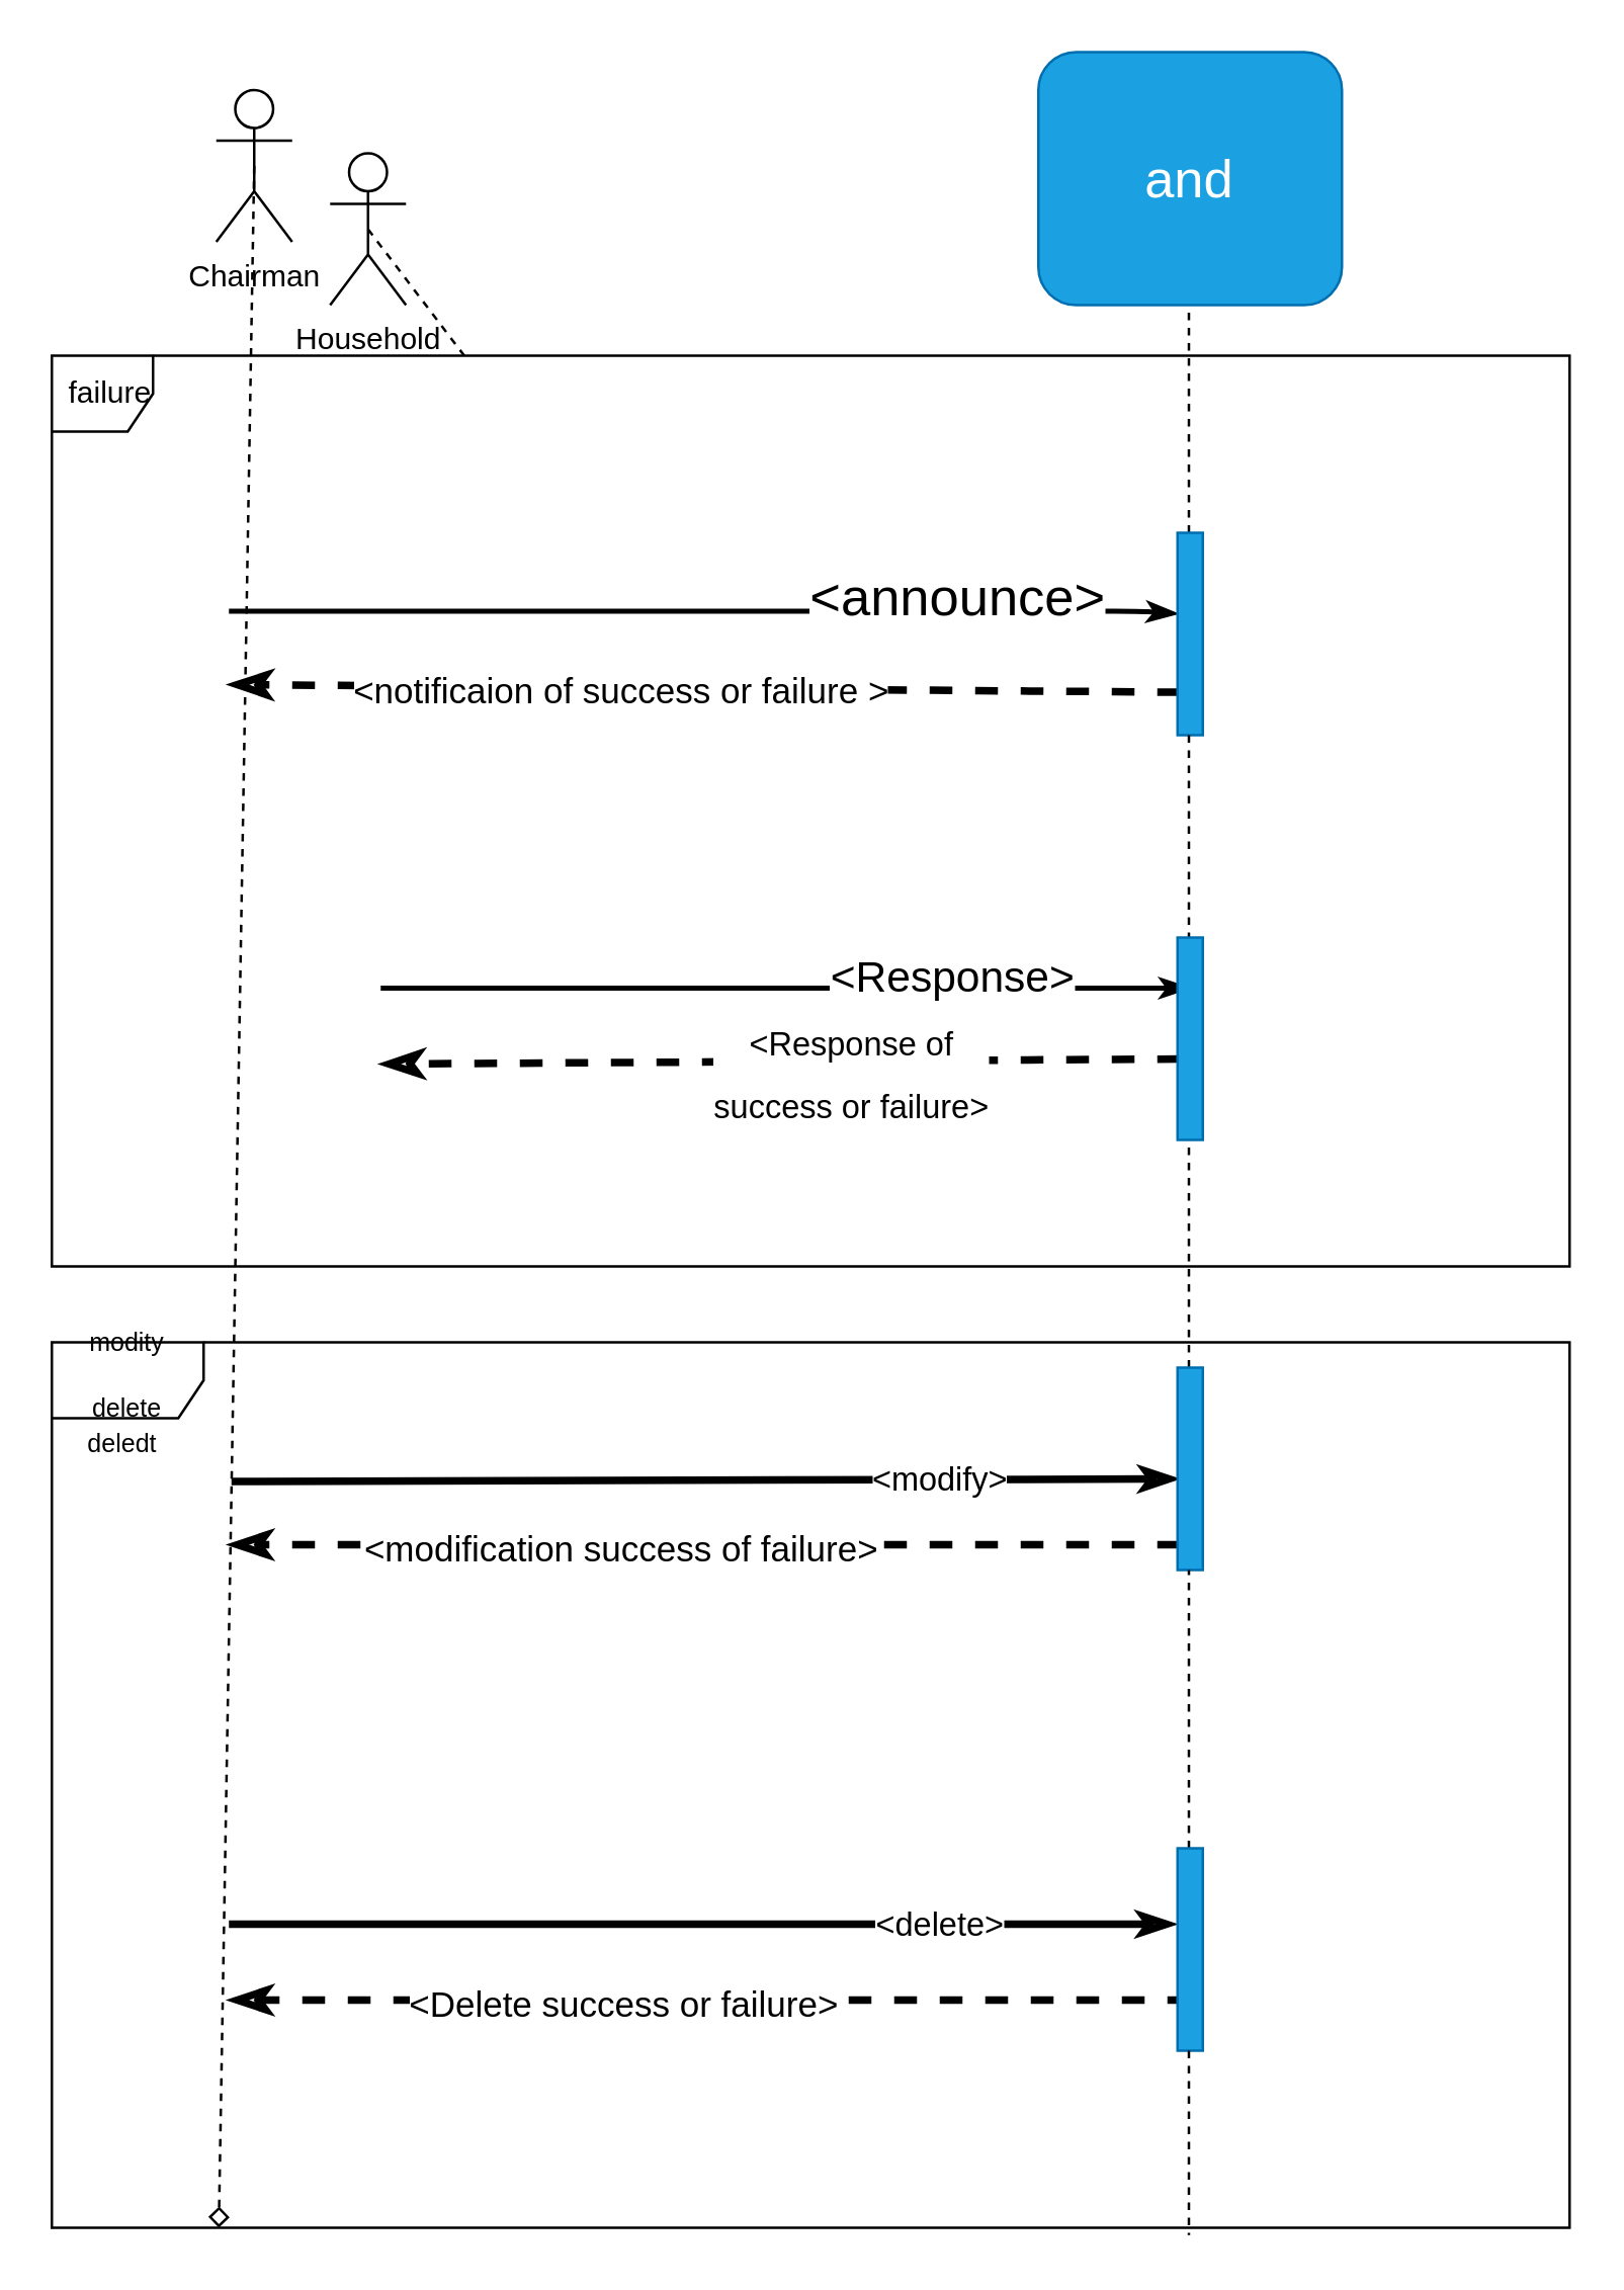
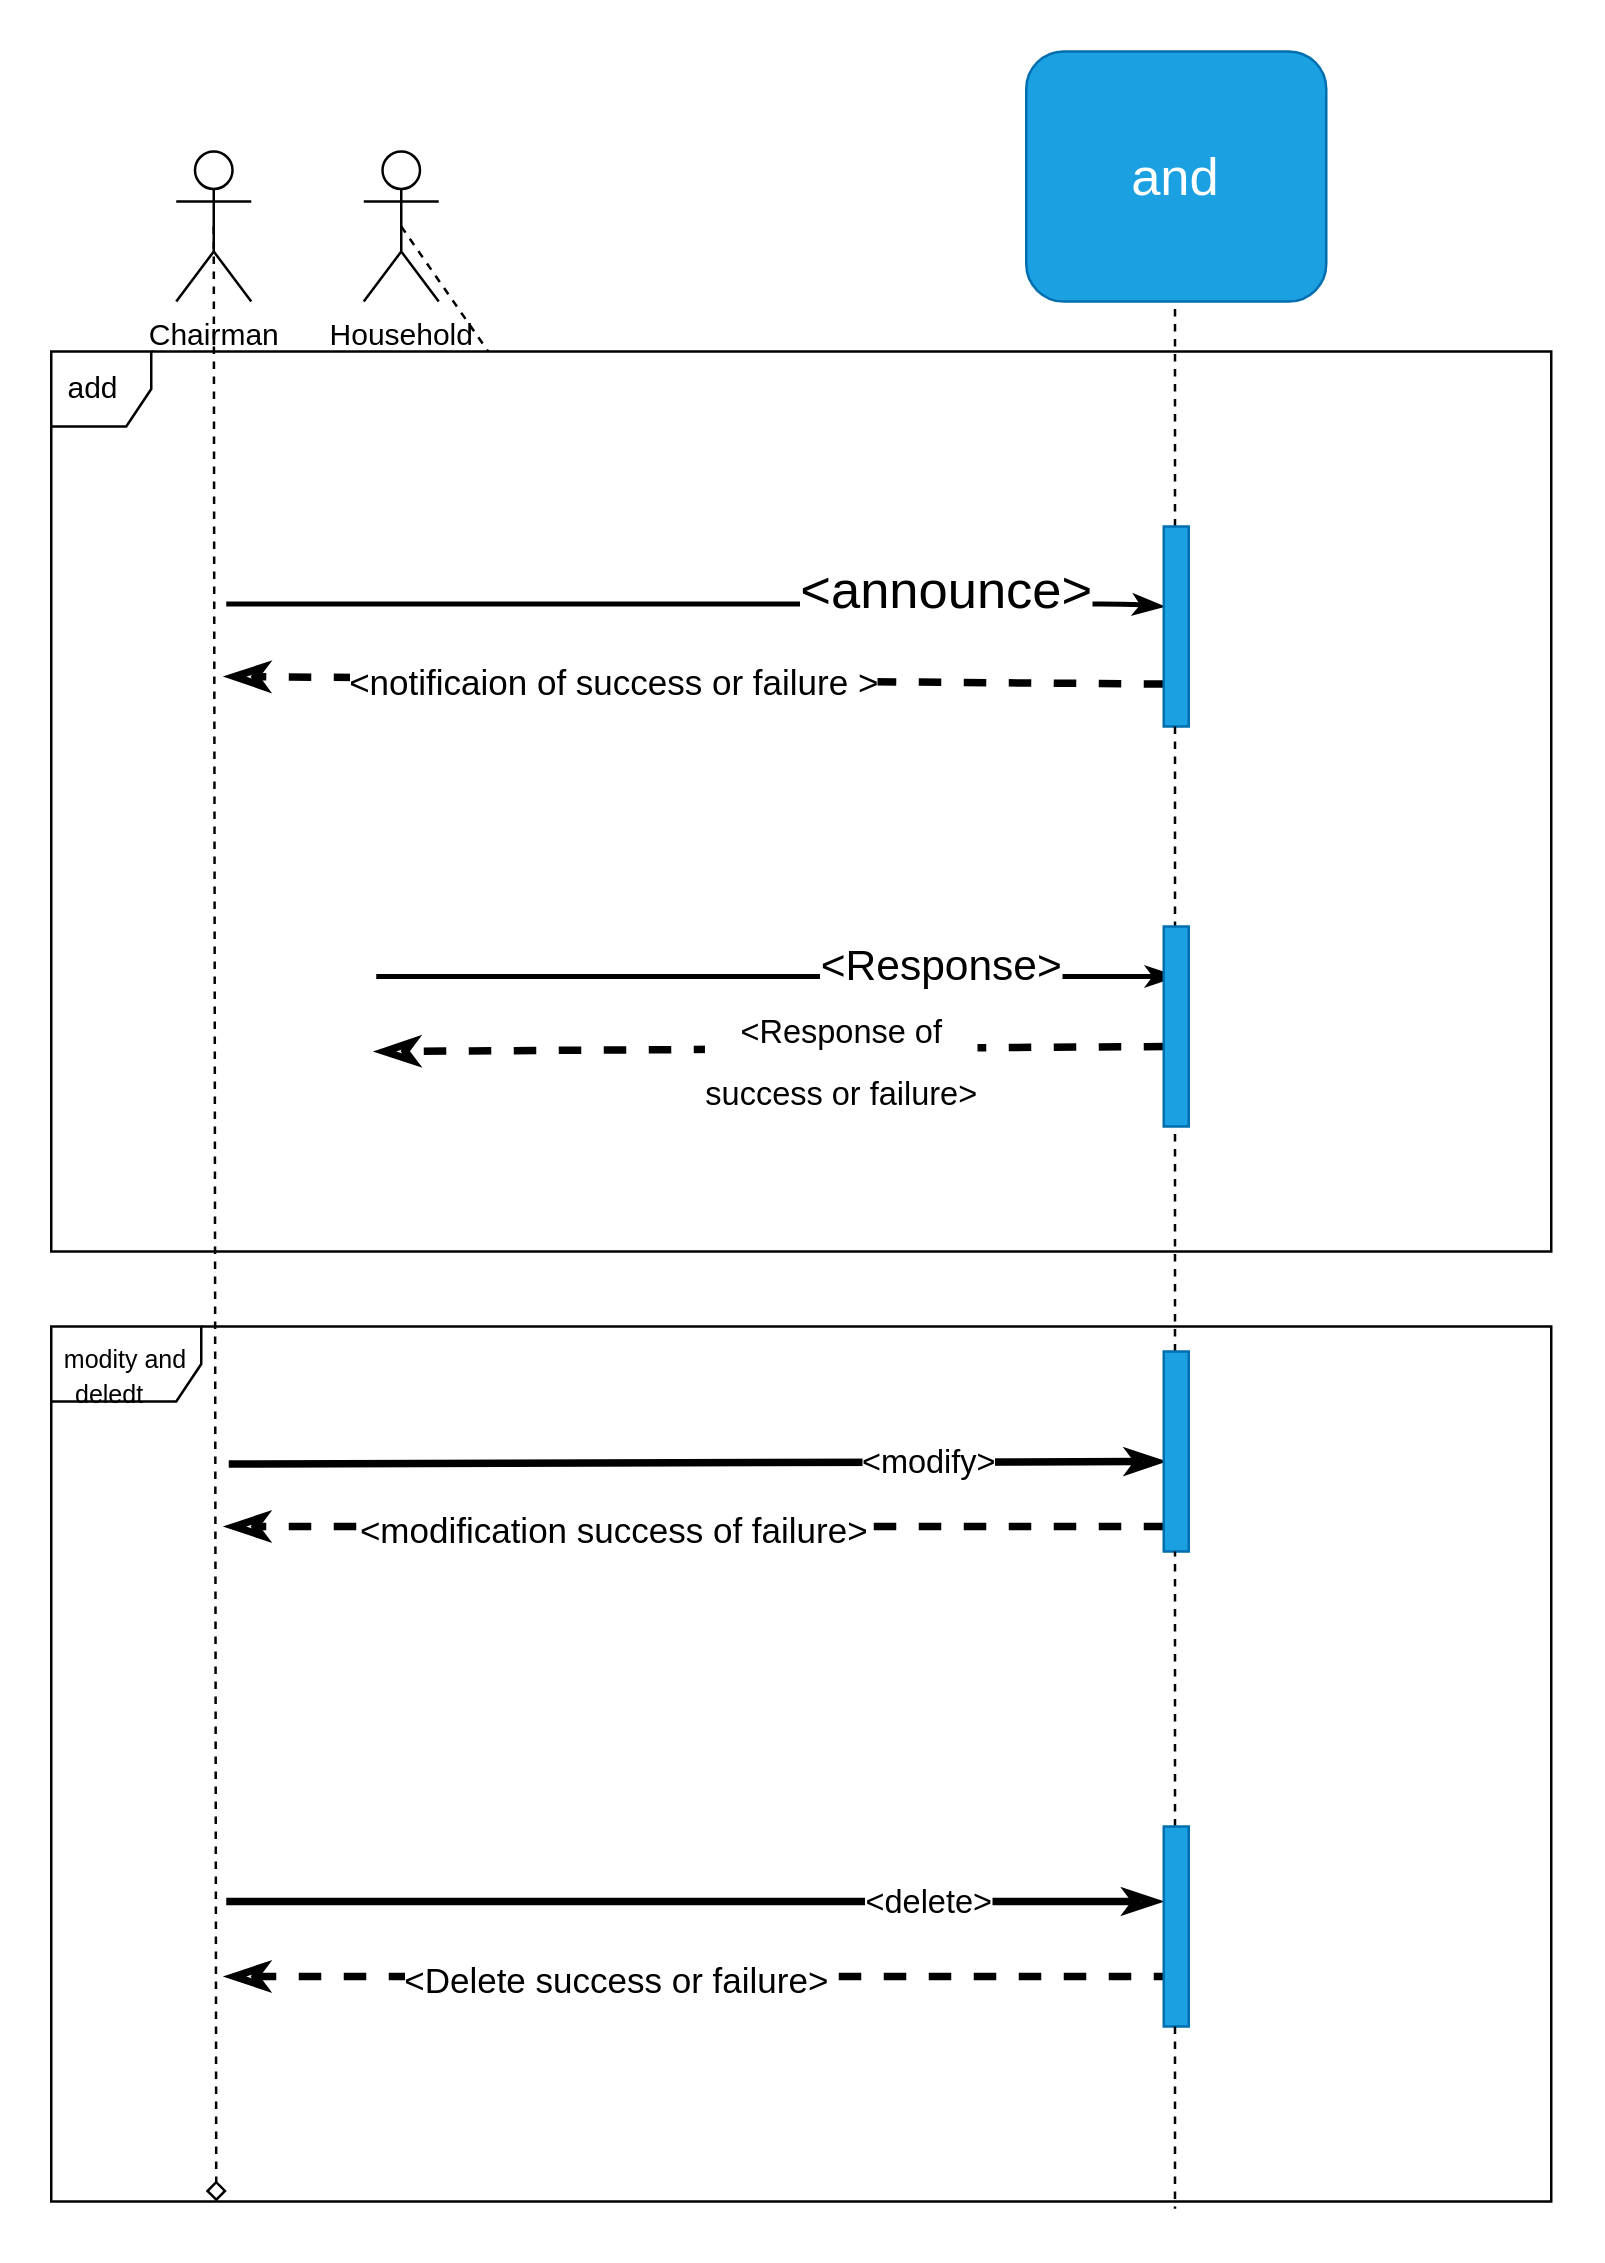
  <mxCell id="0" />
  <mxCell id="1" parent="0" />
- <mxCell id="2" value="Chairman&lt;br&gt;" style="shape=umlActor;verticalLabelPosition=bottom;verticalAlign=top;html=1;outlineConnect=0;" vertex="1" parent="1"><mxGeometry x="85" y="35" width="30" height="60" as="geometry" /></mxCell>
- <mxCell id="3" value="Household" style="shape=umlActor;verticalLabelPosition=bottom;verticalAlign=top;html=1;outlineConnect=0;" vertex="1" parent="1"><mxGeometry x="130" y="60" width="30" height="60" as="geometry" /></mxCell>
- <mxCell id="4" value="failure" style="shape=umlFrame;whiteSpace=wrap;html=1;width=40;height=30;boundedLbl=1;verticalAlign=middle;align=left;spacingLeft=5;" vertex="1" parent="1"><mxGeometry x="20" y="140" width="600" height="360" as="geometry" /></mxCell>
+ <mxCell id="2" value="Chairman&lt;br&gt;" style="shape=umlActor;verticalLabelPosition=bottom;verticalAlign=top;html=1;outlineConnect=0;" vertex="1" parent="1"><mxGeometry x="70" y="60" width="30" height="60" as="geometry" /></mxCell>
+ <mxCell id="3" value="Household" style="shape=umlActor;verticalLabelPosition=bottom;verticalAlign=top;html=1;outlineConnect=0;" vertex="1" parent="1"><mxGeometry x="145" y="60" width="30" height="60" as="geometry" /></mxCell>
+ <mxCell id="4" value="add" style="shape=umlFrame;whiteSpace=wrap;html=1;width=40;height=30;boundedLbl=1;verticalAlign=middle;align=left;spacingLeft=5;" vertex="1" parent="1"><mxGeometry x="20" y="140" width="600" height="360" as="geometry" /></mxCell>
  <mxCell id="5" value="&amp;lt;announce&amp;gt;" style="html=1;verticalAlign=bottom;endArrow=classicThin;fontSize=21;targetPerimeterSpacing=30;entryX=0;entryY=0.4;entryDx=0;entryDy=0;entryPerimeter=0;endFill=1;strokeWidth=2;" edge="1" parent="1" target="13"><mxGeometry x="0.536" y="-9" relative="1" as="geometry"><mxPoint x="90" y="241" as="sourcePoint" /><mxPoint x="454.5" y="241.04" as="targetPoint" /><Array as="points"><mxPoint x="450" y="241" /></Array><mxPoint as="offset" /></mxGeometry></mxCell>
  <mxCell id="6" value="&lt;font style=&quot;font-size: 14px;&quot;&gt;&amp;lt;notificaion of success or failure &amp;gt;&lt;/font&gt;" style="html=1;verticalAlign=bottom;endArrow=classicThin;dashed=1;endSize=8;exitX=0.1;exitY=0.788;fontSize=21;endFill=0;strokeWidth=3;exitDx=0;exitDy=0;exitPerimeter=0;" edge="1" parent="1" source="13"><mxGeometry x="0.178" y="14" relative="1" as="geometry"><mxPoint x="90" y="270" as="targetPoint" /><mxPoint as="offset" /><mxPoint x="461" y="270" as="sourcePoint" /></mxGeometry></mxCell>
  <mxCell id="7" value="&lt;font style=&quot;font-size: 17px;&quot;&gt;&amp;lt;Response&amp;gt;&lt;/font&gt;" style="html=1;verticalAlign=bottom;endArrow=classicThin;fontSize=21;targetPerimeterSpacing=30;entryX=0.5;entryY=0.25;entryDx=0;entryDy=0;entryPerimeter=0;endFill=1;strokeWidth=2;" edge="1" parent="1" target="15"><mxGeometry x="0.412" y="-9" relative="1" as="geometry"><mxPoint x="150" y="390" as="sourcePoint" /><mxPoint x="427.5" y="390.04" as="targetPoint" /><Array as="points"><mxPoint x="423" y="390" /></Array><mxPoint as="offset" /></mxGeometry></mxCell>
  <mxCell id="8" value="&lt;font style=&quot;font-size: 13px;&quot;&gt;&amp;lt;Response of&lt;br&gt;success or failure&amp;gt;&lt;/font&gt;" style="html=1;verticalAlign=bottom;endArrow=classicThin;dashed=1;endSize=8;fontSize=21;targetPerimeterSpacing=0;endFill=0;strokeWidth=3;exitX=0.1;exitY=0.6;exitDx=0;exitDy=0;exitPerimeter=0;" edge="1" parent="1" source="15"><mxGeometry x="-0.176" y="30" relative="1" as="geometry"><mxPoint x="150" y="420" as="targetPoint" /><mxPoint x="445" y="420" as="sourcePoint" /><mxPoint as="offset" /></mxGeometry></mxCell>
  <mxCell id="9" style="edgeStyle=none;html=1;dashed=1;fontSize=10;endArrow=none;endFill=0;targetPerimeterSpacing=0;exitX=0.5;exitY=0.5;exitDx=0;exitDy=0;exitPerimeter=0;" edge="1" parent="1" source="3" target="4"><mxGeometry relative="1" as="geometry"><mxPoint x="150" y="970" as="targetPoint" /><mxPoint x="145.181" y="170" as="sourcePoint" /></mxGeometry></mxCell>
  <mxCell id="10" style="edgeStyle=none;html=1;dashed=1;fontSize=10;endArrow=diamond;endFill=0;targetPerimeterSpacing=0;exitX=0.5;exitY=0.5;exitDx=0;exitDy=0;exitPerimeter=0;entryX=0.11;entryY=1;entryDx=0;entryDy=0;entryPerimeter=0;" edge="1" parent="1" source="2" target="17"><mxGeometry relative="1" as="geometry"><mxPoint x="87.5" y="960" as="targetPoint" /><mxPoint x="82.5" y="130" as="sourcePoint" /></mxGeometry></mxCell>
  <mxCell id="11" value="&lt;font style=&quot;font-size: 21px;&quot;&gt;and&lt;/font&gt;" style="rounded=1;whiteSpace=wrap;html=1;fillColor=#1ba1e2;fontColor=#ffffff;strokeColor=#006EAF;" vertex="1" parent="1"><mxGeometry x="410" y="20" width="120" height="100" as="geometry" /></mxCell>
  <mxCell id="12" style="edgeStyle=none;html=1;entryX=0.5;entryY=1;entryDx=0;entryDy=0;fontSize=21;dashed=1;endArrow=none;endFill=0;" edge="1" parent="1"><mxGeometry relative="1" as="geometry"><mxPoint x="469.5" y="210" as="sourcePoint" /><mxPoint x="469.5" y="120" as="targetPoint" /></mxGeometry></mxCell>
  <mxCell id="13" value="" style="html=1;points=[];perimeter=orthogonalPerimeter;fontSize=21;fillColor=#1ba1e2;fontColor=#ffffff;strokeColor=#006EAF;" vertex="1" parent="1"><mxGeometry x="465" y="210" width="10" height="80" as="geometry" /></mxCell>
  <mxCell id="14" style="edgeStyle=none;html=1;dashed=1;fontSize=21;endArrow=none;endFill=0;targetPerimeterSpacing=0;" edge="1" parent="1"><mxGeometry relative="1" as="geometry"><mxPoint x="469.5" y="290" as="sourcePoint" /><mxPoint x="469.5" y="370" as="targetPoint" /></mxGeometry></mxCell>
  <mxCell id="15" value="" style="html=1;points=[];perimeter=orthogonalPerimeter;fontSize=21;fillColor=#1ba1e2;fontColor=#ffffff;strokeColor=#006EAF;" vertex="1" parent="1"><mxGeometry x="465" y="370" width="10" height="80" as="geometry" /></mxCell>
  <mxCell id="16" style="edgeStyle=none;html=1;strokeWidth=1;fontSize=13;endArrow=none;endFill=0;targetPerimeterSpacing=0;dashed=1;" edge="1" parent="1"><mxGeometry relative="1" as="geometry"><mxPoint x="469.5" y="540" as="sourcePoint" /><mxPoint x="469.5" y="450" as="targetPoint" /></mxGeometry></mxCell>
- <mxCell id="17" value="&lt;font style=&quot;font-size: 10px;&quot;&gt;modity delete&lt;br&gt;&lt;div style=&quot;text-align: right;&quot;&gt;&lt;span style=&quot;background-color: initial;&quot;&gt;deledt&lt;/span&gt;&lt;span style=&quot;background-color: initial; white-space: pre;&quot;&gt;&#09;&lt;/span&gt;&lt;/div&gt;&lt;/font&gt;" style="shape=umlFrame;whiteSpace=wrap;html=1;fontSize=21;" vertex="1" parent="1"><mxGeometry x="20" y="530" width="600" height="350" as="geometry" /></mxCell>
+ <mxCell id="17" value="&lt;font style=&quot;font-size: 10px;&quot;&gt;modity and&lt;br&gt;&lt;div style=&quot;text-align: right;&quot;&gt;&lt;span style=&quot;background-color: initial;&quot;&gt;deledt&lt;/span&gt;&lt;span style=&quot;background-color: initial; white-space: pre;&quot;&gt;&#09;&lt;/span&gt;&lt;/div&gt;&lt;/font&gt;" style="shape=umlFrame;whiteSpace=wrap;html=1;fontSize=21;" vertex="1" parent="1"><mxGeometry x="20" y="530" width="600" height="350" as="geometry" /></mxCell>
  <mxCell id="18" style="edgeStyle=none;html=1;strokeWidth=3;fontSize=13;endArrow=classicThin;endFill=0;targetPerimeterSpacing=0;entryX=0;entryY=0.55;entryDx=0;entryDy=0;entryPerimeter=0;" edge="1" parent="1" target="24"><mxGeometry relative="1" as="geometry"><mxPoint x="91" y="585" as="sourcePoint" /><mxPoint x="456" y="585" as="targetPoint" /></mxGeometry></mxCell>
  <mxCell id="19" value="&amp;lt;modify&amp;gt;" style="edgeLabel;html=1;align=center;verticalAlign=middle;resizable=0;points=[];fontSize=13;" vertex="1" connectable="0" parent="18"><mxGeometry x="0.495" y="1" relative="1" as="geometry"><mxPoint as="offset" /></mxGeometry></mxCell>
  <mxCell id="20" value="&lt;span style=&quot;font-size: 14px;&quot;&gt;&amp;lt;modification success of failure&amp;gt;&lt;/span&gt;" style="html=1;verticalAlign=bottom;endArrow=classicThin;dashed=1;endSize=8;exitX=0.1;exitY=0.875;fontSize=21;endFill=0;strokeWidth=3;exitDx=0;exitDy=0;exitPerimeter=0;" edge="1" parent="1" source="24"><mxGeometry x="0.178" y="14" relative="1" as="geometry"><mxPoint x="90" y="610" as="targetPoint" /><mxPoint x="455" y="610" as="sourcePoint" /><mxPoint as="offset" /></mxGeometry></mxCell>
  <mxCell id="21" style="edgeStyle=none;html=1;strokeWidth=3;fontSize=13;endArrow=classicThin;endFill=0;targetPerimeterSpacing=0;entryX=-0.1;entryY=0.375;entryDx=0;entryDy=0;entryPerimeter=0;" edge="1" parent="1" target="26"><mxGeometry relative="1" as="geometry"><mxPoint x="90" y="760" as="sourcePoint" /><mxPoint x="455" y="760" as="targetPoint" /></mxGeometry></mxCell>
  <mxCell id="22" value="&amp;lt;delete&amp;gt;" style="edgeLabel;html=1;align=center;verticalAlign=middle;resizable=0;points=[];fontSize=13;" vertex="1" connectable="0" parent="21"><mxGeometry x="0.495" y="1" relative="1" as="geometry"><mxPoint as="offset" /></mxGeometry></mxCell>
  <mxCell id="23" value="&lt;span style=&quot;font-size: 14px;&quot;&gt;&amp;lt;Delete success or failure&amp;gt;&lt;/span&gt;" style="html=1;verticalAlign=bottom;endArrow=classicThin;dashed=1;endSize=8;exitX=0.5;exitY=0.75;fontSize=21;endFill=0;strokeWidth=3;exitDx=0;exitDy=0;exitPerimeter=0;" edge="1" parent="1" source="26"><mxGeometry x="0.178" y="14" relative="1" as="geometry"><mxPoint x="90" y="790" as="targetPoint" /><mxPoint x="445" y="790" as="sourcePoint" /><mxPoint as="offset" /></mxGeometry></mxCell>
  <mxCell id="24" value="" style="html=1;points=[];perimeter=orthogonalPerimeter;fontSize=21;fillColor=#1ba1e2;fontColor=#ffffff;strokeColor=#006EAF;" vertex="1" parent="1"><mxGeometry x="465" y="540" width="10" height="80" as="geometry" /></mxCell>
  <mxCell id="25" style="edgeStyle=none;html=1;dashed=1;strokeWidth=1;fontSize=13;endArrow=none;endFill=0;targetPerimeterSpacing=0;" edge="1" parent="1"><mxGeometry relative="1" as="geometry"><mxPoint x="469.5" y="730" as="sourcePoint" /><mxPoint x="469.5" y="620" as="targetPoint" /></mxGeometry></mxCell>
  <mxCell id="26" value="" style="html=1;points=[];perimeter=orthogonalPerimeter;fontSize=21;fillColor=#1ba1e2;fontColor=#ffffff;strokeColor=#006EAF;" vertex="1" parent="1"><mxGeometry x="465" y="730" width="10" height="80" as="geometry" /></mxCell>
  <mxCell id="27" style="edgeStyle=none;html=1;entryX=0.774;entryY=1.008;entryDx=0;entryDy=0;entryPerimeter=0;dashed=1;strokeWidth=1;fontSize=13;endArrow=none;endFill=0;targetPerimeterSpacing=0;" edge="1" parent="1"><mxGeometry relative="1" as="geometry"><mxPoint x="469.5" y="810" as="sourcePoint" /><mxPoint x="469.5" y="882.88" as="targetPoint" /></mxGeometry></mxCell>
